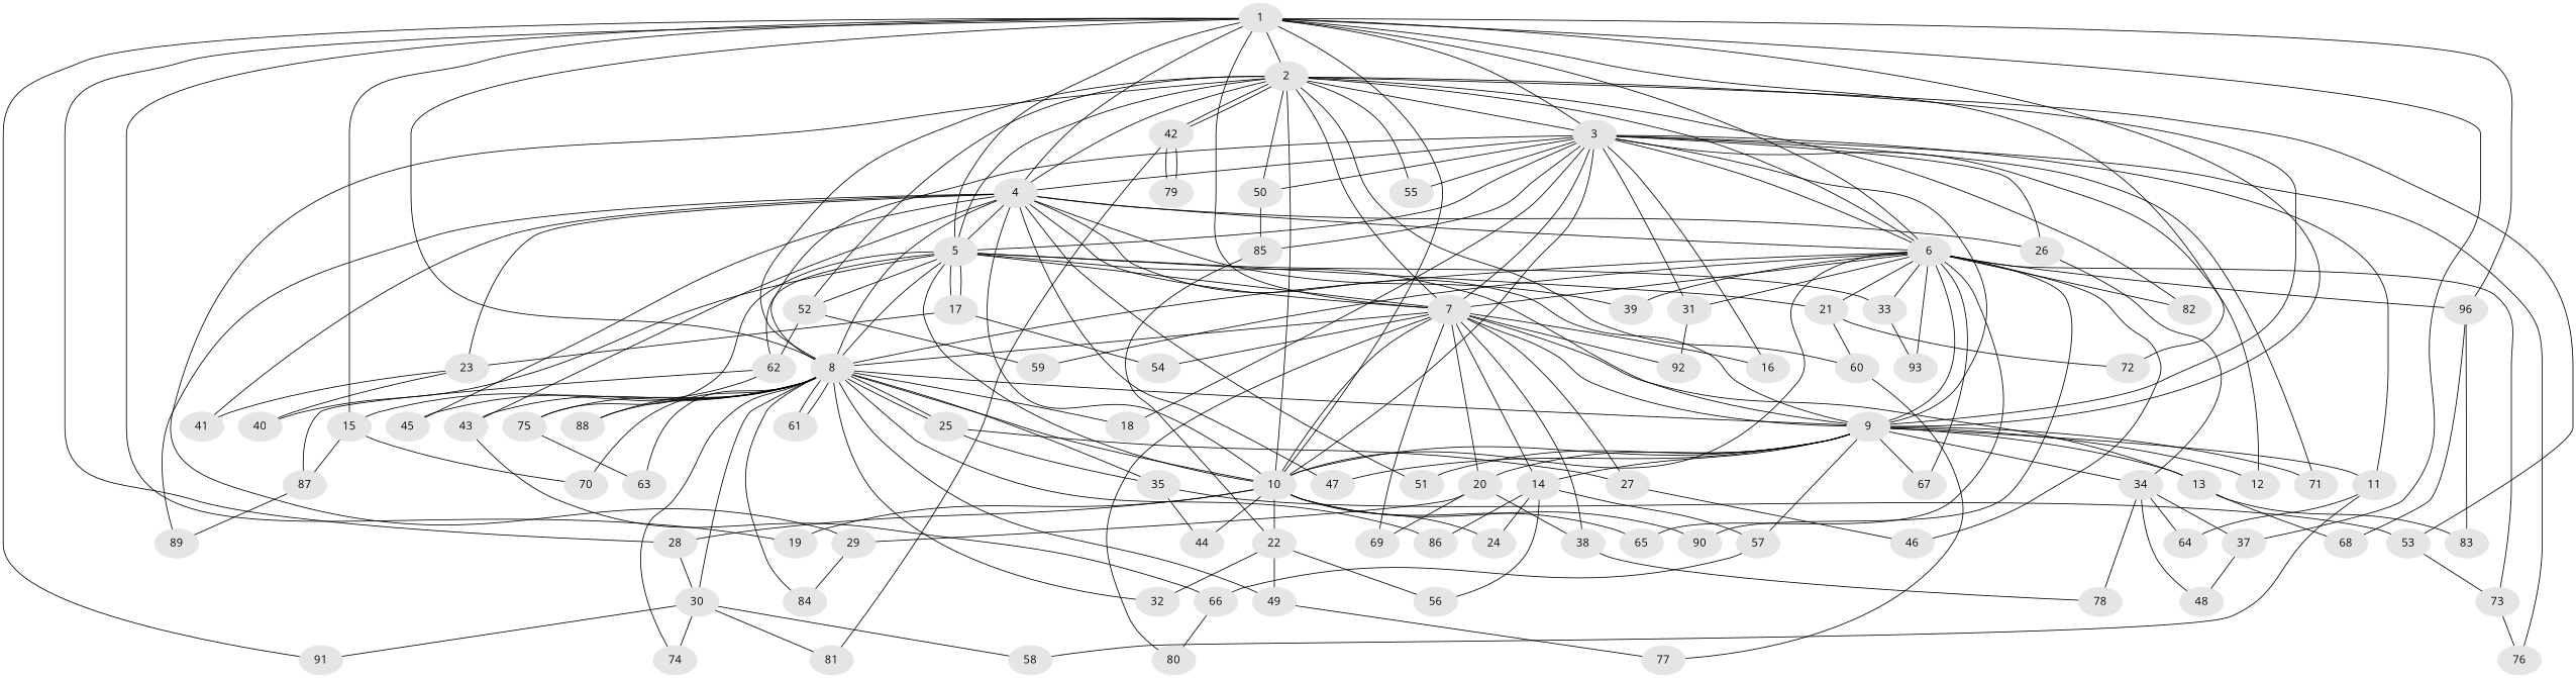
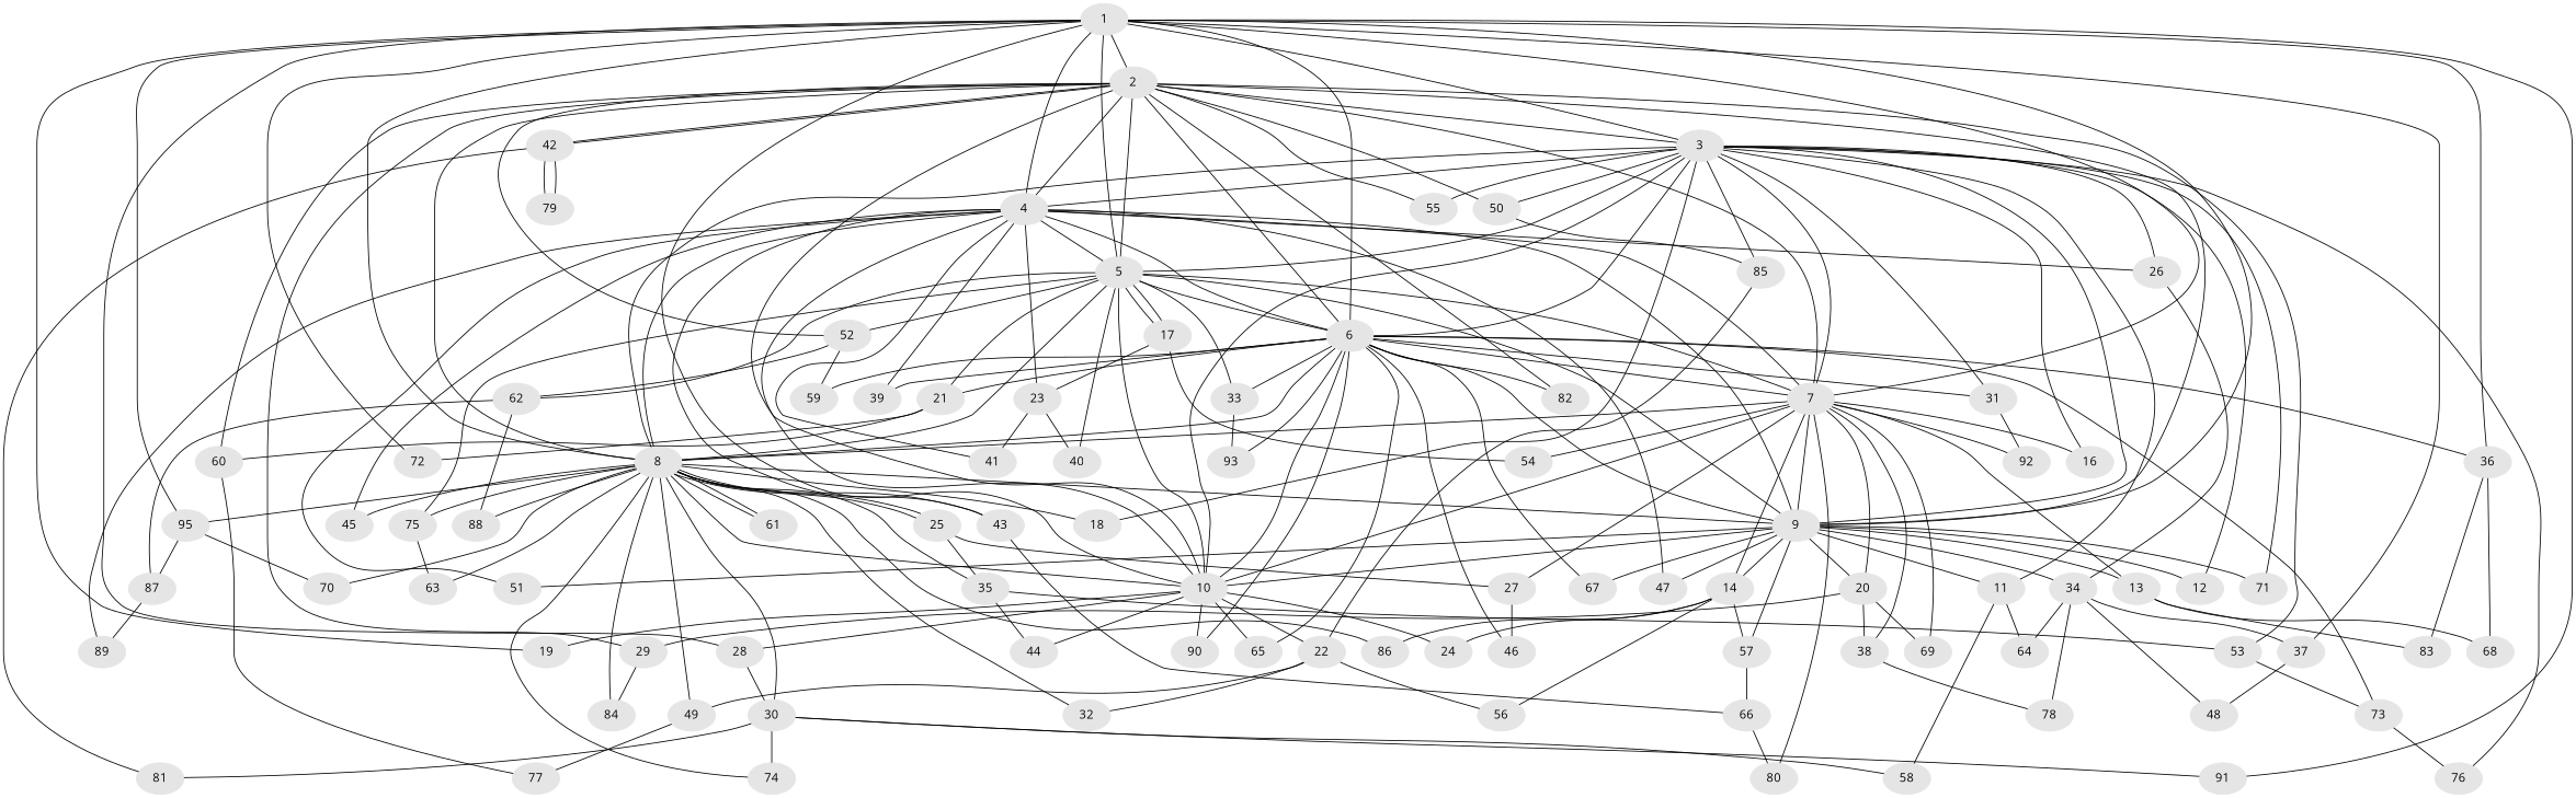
  graph {
    fontname="Open Sans"
    node [color=gray90 fontname="Open Sans" style=filled]
    edge [fontname="Open Sans"]
    1
    2
    3
    4
    5
    6
    7
    8
    9
    10
-   15
+   15 [label=95]
    19
    28
-   36 [label=96]
+   36
    37
    72
    91
    29
    42
    50
    52
    53
    55
    60
    82
    11
    12
    16
    18
    26
    31
    71
    76
    85
    23
    39
    41
    43
    45
    47
    51
    89
    17
    21
    33
    40
    62
    75
    46
    59
    65
    67
    73
    90
    93
    13
    14
    20
    27
    38
    54
    69
    80
    92
    25
    30
    32
    35
    49
    61
    63
    70
    74
    84
    86
    88
    34
    57
    22
    24
    44
    87
    68
    83
    48
    56
    81
    79
    77
    58
    64
    66
    78
    1 -- 2
    1 -- 3
    1 -- 4
    1 -- 5
    1 -- 6
    1 -- 7
    1 -- 8
    1 -- 9
    1 -- 10
    1 -- 15
    1 -- 19
    1 -- 28
    1 -- 36
    1 -- 37
    1 -- 72
    1 -- 91
    2 -- 3
    2 -- 4
    2 -- 5
    2 -- 6
    2 -- 7
    2 -- 8
    2 -- 9
    2 -- 10
    2 -- 29
    2 -- 42
    2 -- 42
    2 -- 50
    2 -- 52
    2 -- 53
    2 -- 55
    2 -- 60
    2 -- 82
    3 -- 4
    3 -- 5
    3 -- 6
    3 -- 7
    3 -- 8
    3 -- 9
    3 -- 10
    3 -- 50
    3 -- 55
    3 -- 11
    3 -- 12
    3 -- 16
    3 -- 18
    3 -- 26
    3 -- 31
    3 -- 71
    3 -- 76
    3 -- 85
    4 -- 5
    4 -- 6
    4 -- 7
    4 -- 8
    4 -- 9
    4 -- 10
    4 -- 26
    4 -- 23
    4 -- 39
    4 -- 41
    4 -- 43
    4 -- 45
    4 -- 47
    4 -- 51
    4 -- 89
+   5 -- 6
    5 -- 7
    5 -- 8
    5 -- 9
    5 -- 10
    5 -- 52
    5 -- 17
    5 -- 17
    5 -- 21
    5 -- 33
    5 -- 40
    5 -- 62
    5 -- 75
    6 -- 7
    6 -- 8
    6 -- 9
    6 -- 10
    6 -- 36
    6 -- 82
    6 -- 31
    6 -- 39
    6 -- 21
    6 -- 33
    6 -- 46
    6 -- 59
    6 -- 65
    6 -- 67
    6 -- 73
    6 -- 90
    6 -- 93
    7 -- 8
    7 -- 9
    7 -- 10
    7 -- 16
    7 -- 13
    7 -- 14
    7 -- 20
    7 -- 27
    7 -- 38
    7 -- 54
    7 -- 69
    7 -- 80
    7 -- 92
    8 -- 9
    8 -- 10
    8 -- 15
    8 -- 18
    8 -- 43
    8 -- 45
    8 -- 75
    8 -- 25
    8 -- 25
    8 -- 30
    8 -- 32
    8 -- 35
    8 -- 49
    8 -- 61
    8 -- 61
    8 -- 63
    8 -- 70
    8 -- 74
    8 -- 84
    8 -- 86
    8 -- 88
    9 -- 10
    9 -- 11
    9 -- 12
    9 -- 71
    9 -- 47
    9 -- 51
    9 -- 67
    9 -- 13
    9 -- 14
    9 -- 20
    9 -- 34
    9 -- 57
    10 -- 19
    10 -- 28
    10 -- 65
    10 -- 90
    10 -- 22
    10 -- 24
    10 -- 44
    15 -- 70
    15 -- 87
    28 -- 30
    36 -- 68
    36 -- 83
    37 -- 48
    29 -- 84
    42 -- 81
    42 -- 79
    42 -- 79
    50 -- 85
    52 -- 62
    52 -- 59
    53 -- 73
    60 -- 77
    11 -- 58
    11 -- 64
    26 -- 34
    31 -- 92
    85 -- 22
    23 -- 41
    23 -- 40
    43 -- 66
    17 -- 23
    17 -- 54
    21 -- 72
    21 -- 60
    33 -- 93
    62 -- 88
    62 -- 87
    75 -- 63
    73 -- 76
    13 -- 68
    13 -- 83
    14 -- 86
    14 -- 57
    14 -- 24
    14 -- 56
    20 -- 29
    20 -- 38
    20 -- 69
    27 -- 46
    38 -- 78
    25 -- 27
    25 -- 35
    30 -- 91
    30 -- 74
    30 -- 81
    30 -- 58
    35 -- 53
    35 -- 44
    49 -- 77
    34 -- 37
    34 -- 48
    34 -- 64
    34 -- 78
    57 -- 66
    22 -- 32
    22 -- 49
    22 -- 56
    87 -- 89
    66 -- 80
  }
